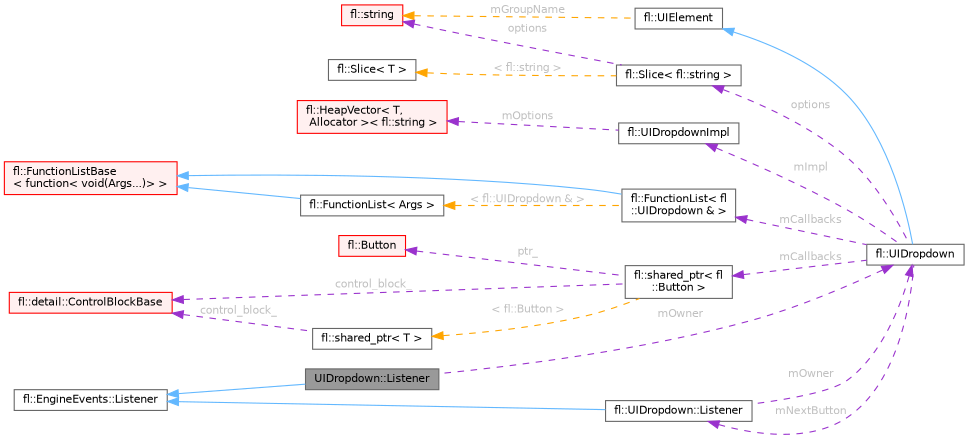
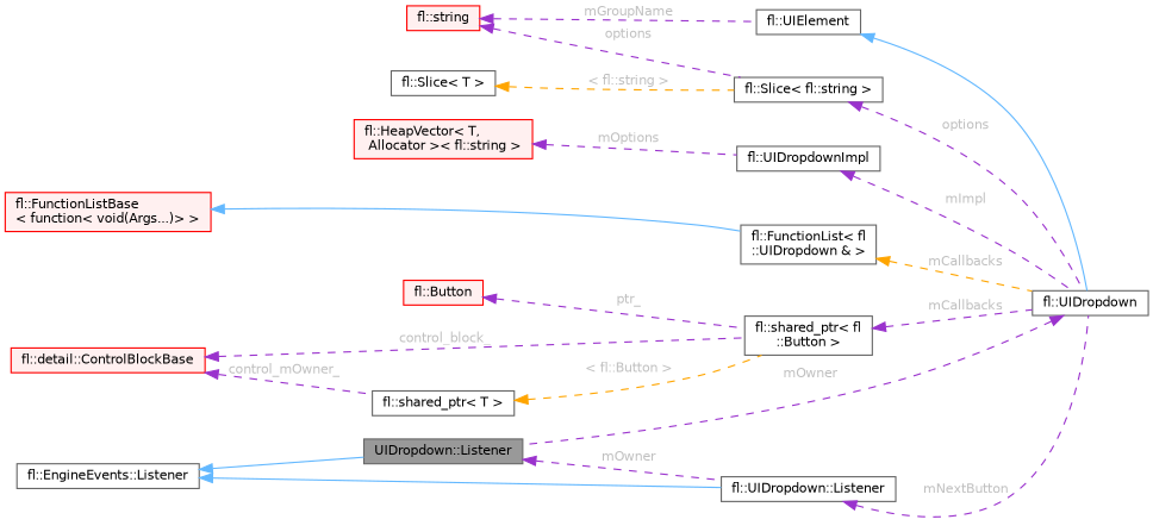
  digraph {
    rankdir=LR
    node [color=gray40 fillcolor=white fontname=Helvetica fontsize=10 shape=box style=filled]
    edge [color=darkorchid3 dir=back fontname=Helvetica fontsize=10 labelfontname=Helvetica labelfontsize=10 style=dashed fontcolor=grey]
    n1 [fillcolor=grey60 fontcolor=black height=0.2 label="UIDropdown::Listener" width=0.4]
    n2 [height=0.2 label="fl::EngineEvents::Listener" width=0.4]
    n3 [height=0.2 label="fl::UIDropdown::Listener" width=0.4]
    n4 [height=0.2 label="fl::UIDropdown" width=0.4]
    n5 [height=0.2 label="fl::UIElement" width=0.4]
    n6 [color=red fillcolor="#FFF0F0" height=0.2 label="fl::string" width=0.4]
    n7 [height=0.2 label="fl::Slice\< fl::string \>" width=0.4]
    n8 [height=0.2 label="fl::Slice\< T \>" width=0.4]
    n9 [height=0.2 label="fl::UIDropdownImpl" width=0.4]
    n10 [color=red fillcolor="#FFF0F0" height=0.2 label="fl::HeapVector\< T,\l Allocator \>\< fl::string \>" width=0.4]
    n11 [height=0.2 label="fl::FunctionList\< fl\l::UIDropdown & \>" width=0.4]
    n12 [color=red fillcolor="#FFF0F0" height=0.2 label="fl::FunctionListBase\l\< function\< void(Args...)\> \>" width=0.4]
-   n13 [height=0.2 label="fl::FunctionList\< Args \>" width=0.4]
    n14 [height=0.2 label="fl::shared_ptr\< fl\l::Button \>" width=0.4]
    n15 [color=red fillcolor="#FFF0F0" height=0.2 label="fl::Button" width=0.4]
    n16 [color=red fillcolor="#FFF0F0" height=0.2 label="fl::detail::ControlBlockBase" width=0.4]
    n17 [height=0.2 label="fl::shared_ptr\< T \>" width=0.4]
    n2 -> n1 [color=steelblue1 style=solid fontcolor=""]
    n2 -> n3 [color=steelblue1 style=solid fontcolor=""]
    n3 -> n4 [label=" mNextButton"]
    n4 -> n1 [label=" mOwner"]
-   n4 -> n3 [label=" mOwner"]
+   n1 -> n3 [label=" mOwner"]
    n5 -> n4 [color=steelblue1 style=solid fontcolor=""]
-   n6 -> n5 [color=orange label=" mGroupName"]
+   n6 -> n5 [label=" mGroupName"]
    n6 -> n7 [label=" options"]
    n7 -> n4 [label=" options"]
    n8 -> n7 [color=orange label=" \< fl::string \>"]
    n9 -> n4 [label=" mImpl"]
    n10 -> n9 [label=" mOptions"]
-   n11 -> n4 [label=" mCallbacks"]
+   n11 -> n4 [color=orange label=" mCallbacks"]
    n12 -> n11 [color=steelblue1 style=solid fontcolor=""]
-   n12 -> n13 [color=steelblue1 style=solid fontcolor=""]
-   n13 -> n11 [color=orange label=" \< fl::UIDropdown & \>"]
    n14 -> n4 [label=" mCallbacks"]
    n15 -> n14 [label=" ptr_"]
    n16 -> n14 [label=" control_block_"]
-   n16 -> n17 [label=" control_block_"]
+   n16 -> n17 [label=" control_mOwner_"]
    n17 -> n14 [color=orange label=" \< fl::Button \>"]
  }
